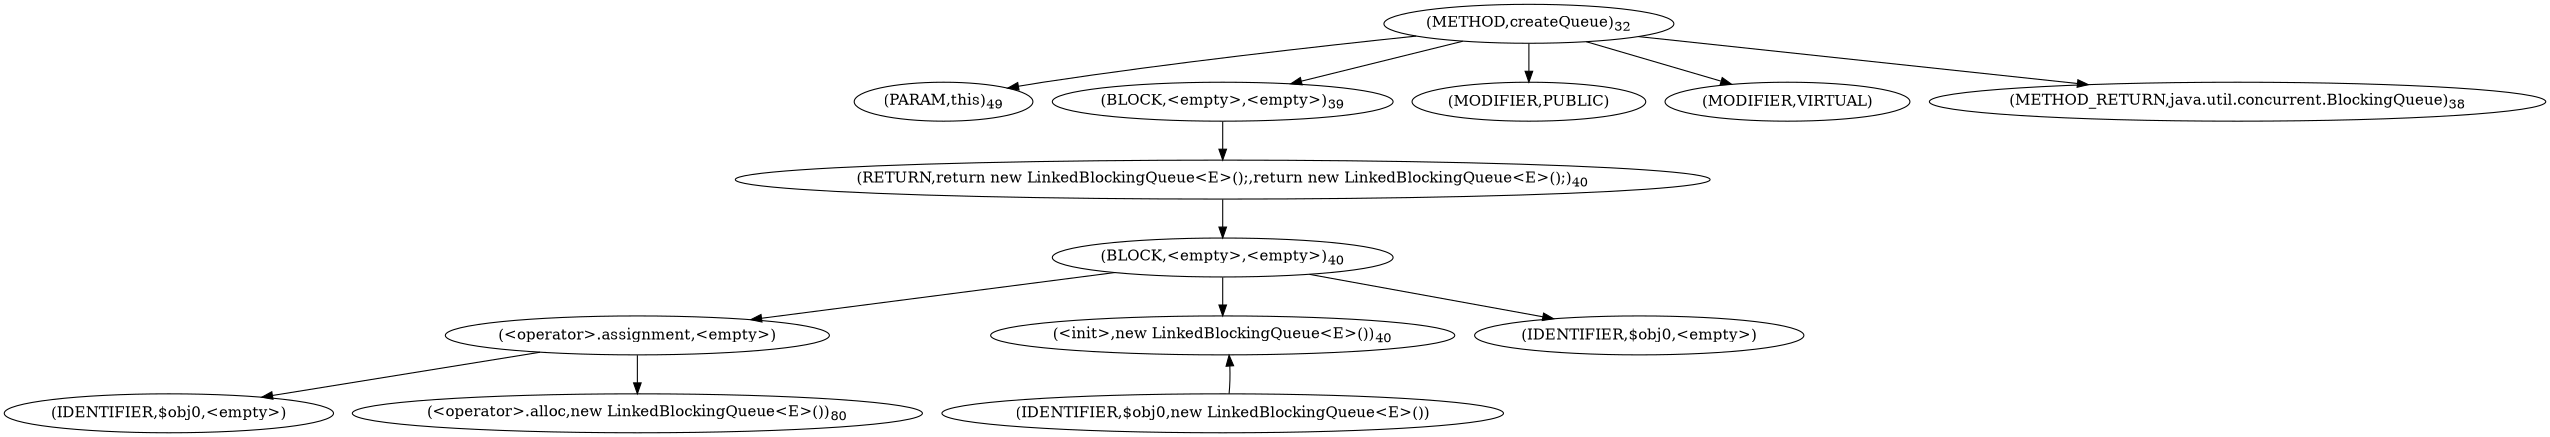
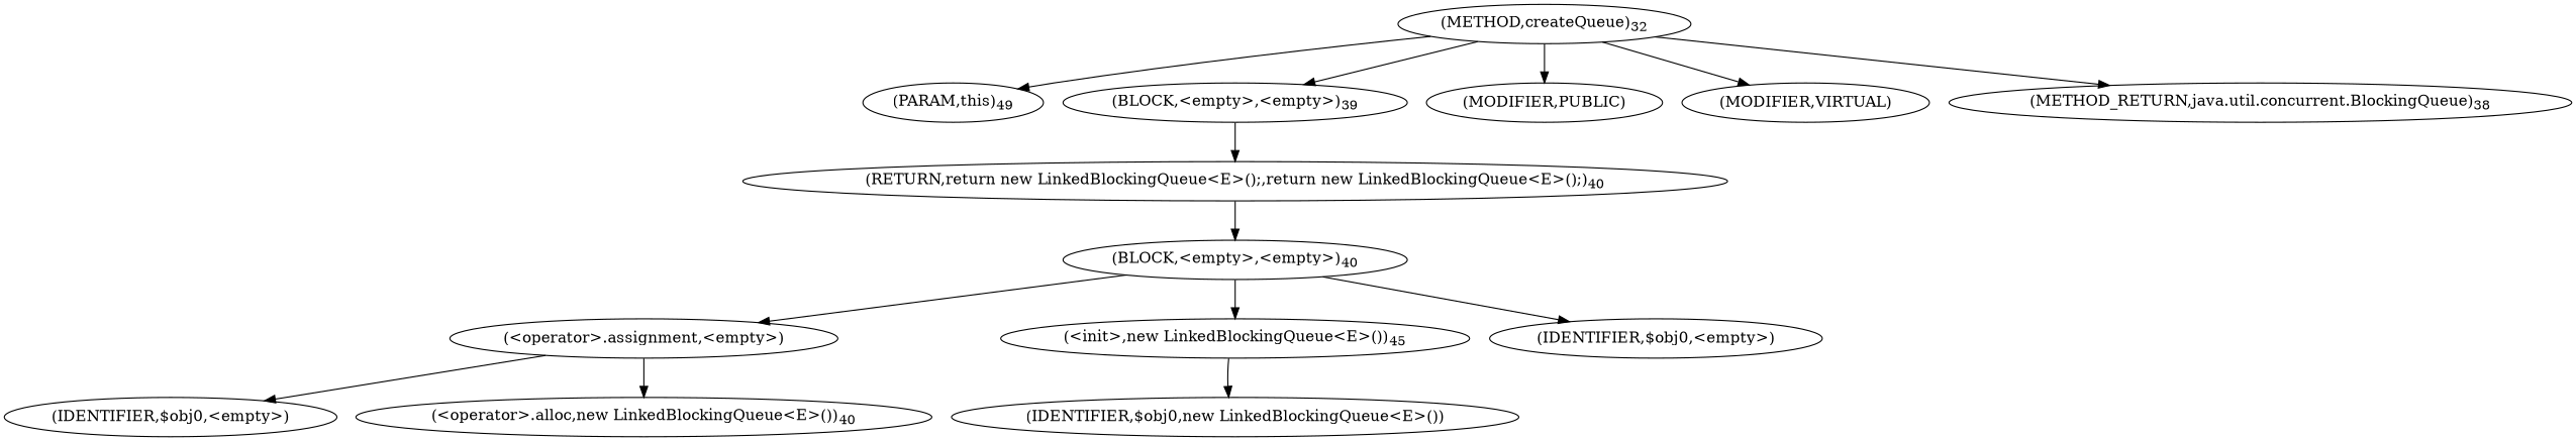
  digraph {
    n1 [label=<(METHOD,createQueue)<SUB>32</SUB>>]
    n2 [label=<(PARAM,this)<SUB>49</SUB>>]
    n3 [label=<(BLOCK,&lt;empty&gt;,&lt;empty&gt;)<SUB>39</SUB>>]
    n4 [label=<(MODIFIER,PUBLIC)>]
    n5 [label=<(MODIFIER,VIRTUAL)>]
    n6 [label=<(METHOD_RETURN,java.util.concurrent.BlockingQueue)<SUB>38</SUB>>]
    n7 [label=<(RETURN,return new LinkedBlockingQueue&lt;E&gt;();,return new LinkedBlockingQueue&lt;E&gt;();)<SUB>40</SUB>>]
    n8 [label=<(BLOCK,&lt;empty&gt;,&lt;empty&gt;)<SUB>40</SUB>>]
    n9 [label=<(&lt;operator&gt;.assignment,&lt;empty&gt;)>]
-   n10 [label=<(&lt;init&gt;,new LinkedBlockingQueue&lt;E&gt;())<SUB>40</SUB>>]
+   n10 [label=<(&lt;init&gt;,new LinkedBlockingQueue&lt;E&gt;())<SUB>45</SUB>>]
    n11 [label=<(IDENTIFIER,$obj0,&lt;empty&gt;)>]
    n12 [label=<(IDENTIFIER,$obj0,&lt;empty&gt;)>]
-   n13 [label=<(&lt;operator&gt;.alloc,new LinkedBlockingQueue&lt;E&gt;())<SUB>80</SUB>>]
+   n13 [label=<(&lt;operator&gt;.alloc,new LinkedBlockingQueue&lt;E&gt;())<SUB>40</SUB>>]
    n14 [label=<(IDENTIFIER,$obj0,new LinkedBlockingQueue&lt;E&gt;())>]
    n1 -> n2
    n1 -> n3
    n1 -> n4
    n1 -> n5
    n1 -> n6
    n3 -> n7
    n7 -> n8
    n8 -> n9
    n8 -> n10
    n8 -> n11
    n9 -> n12
    n9 -> n13
-   n14 -> n10
+   n10 -> n14
  }
